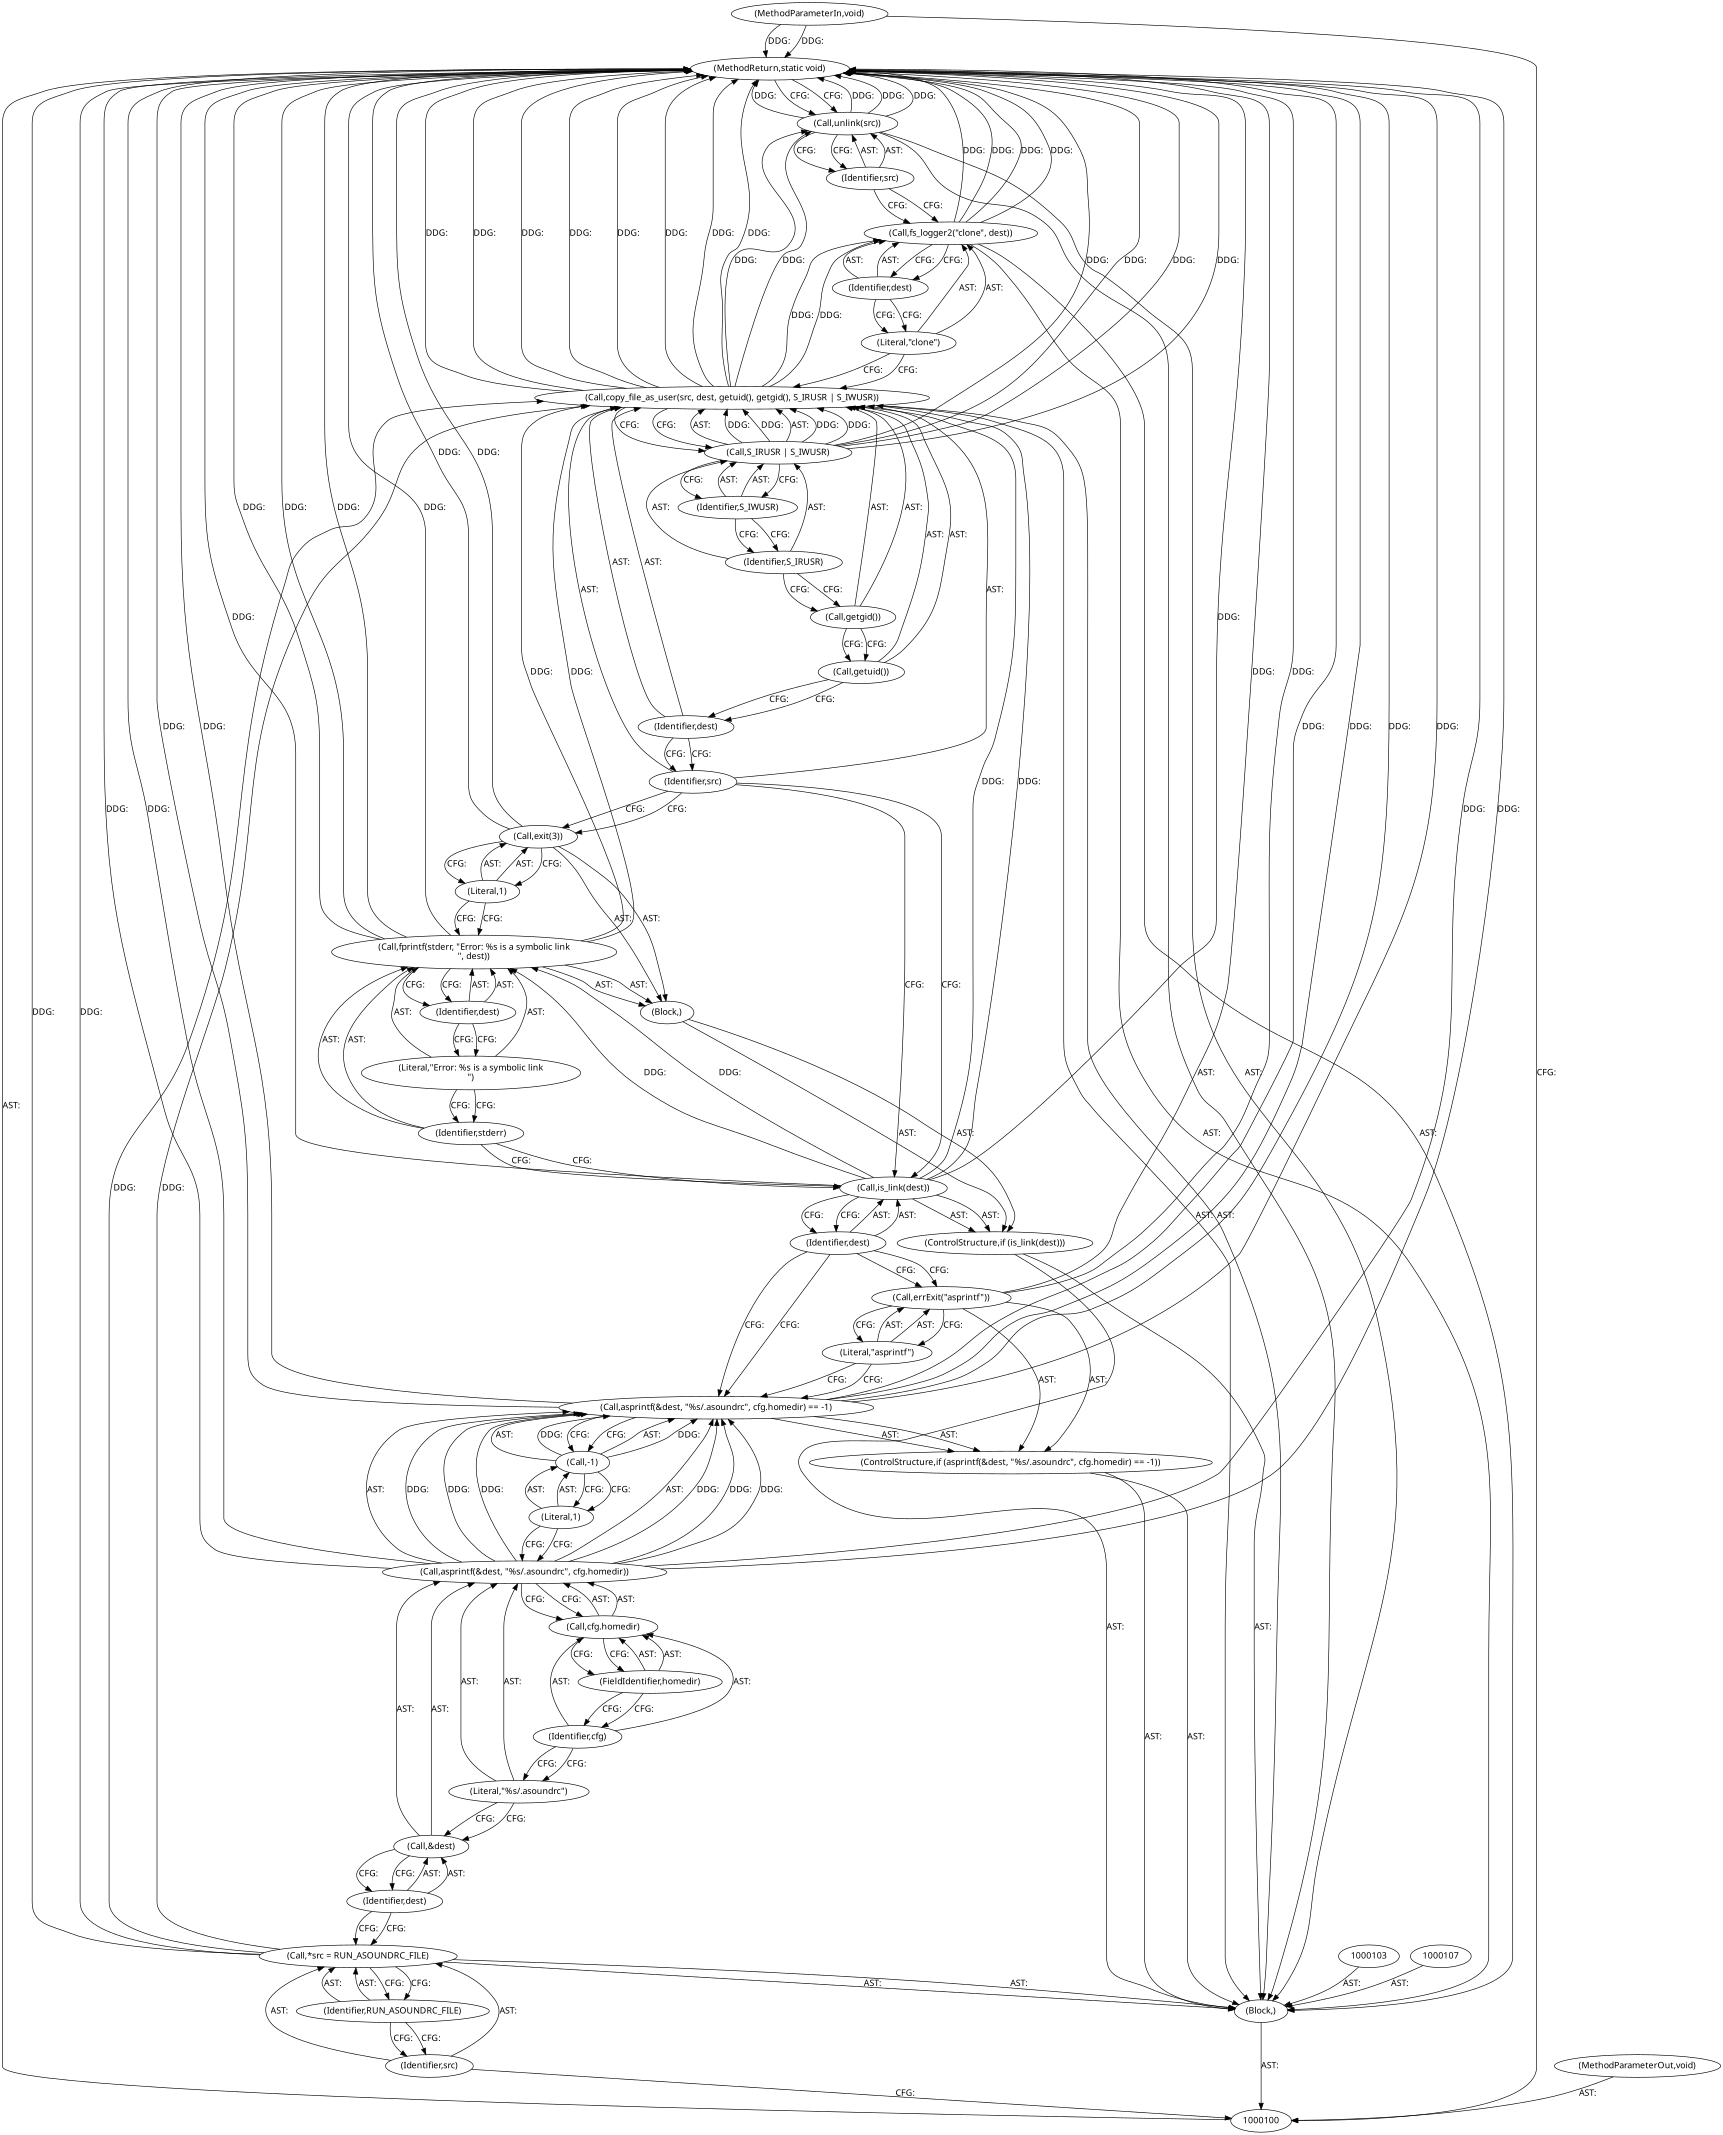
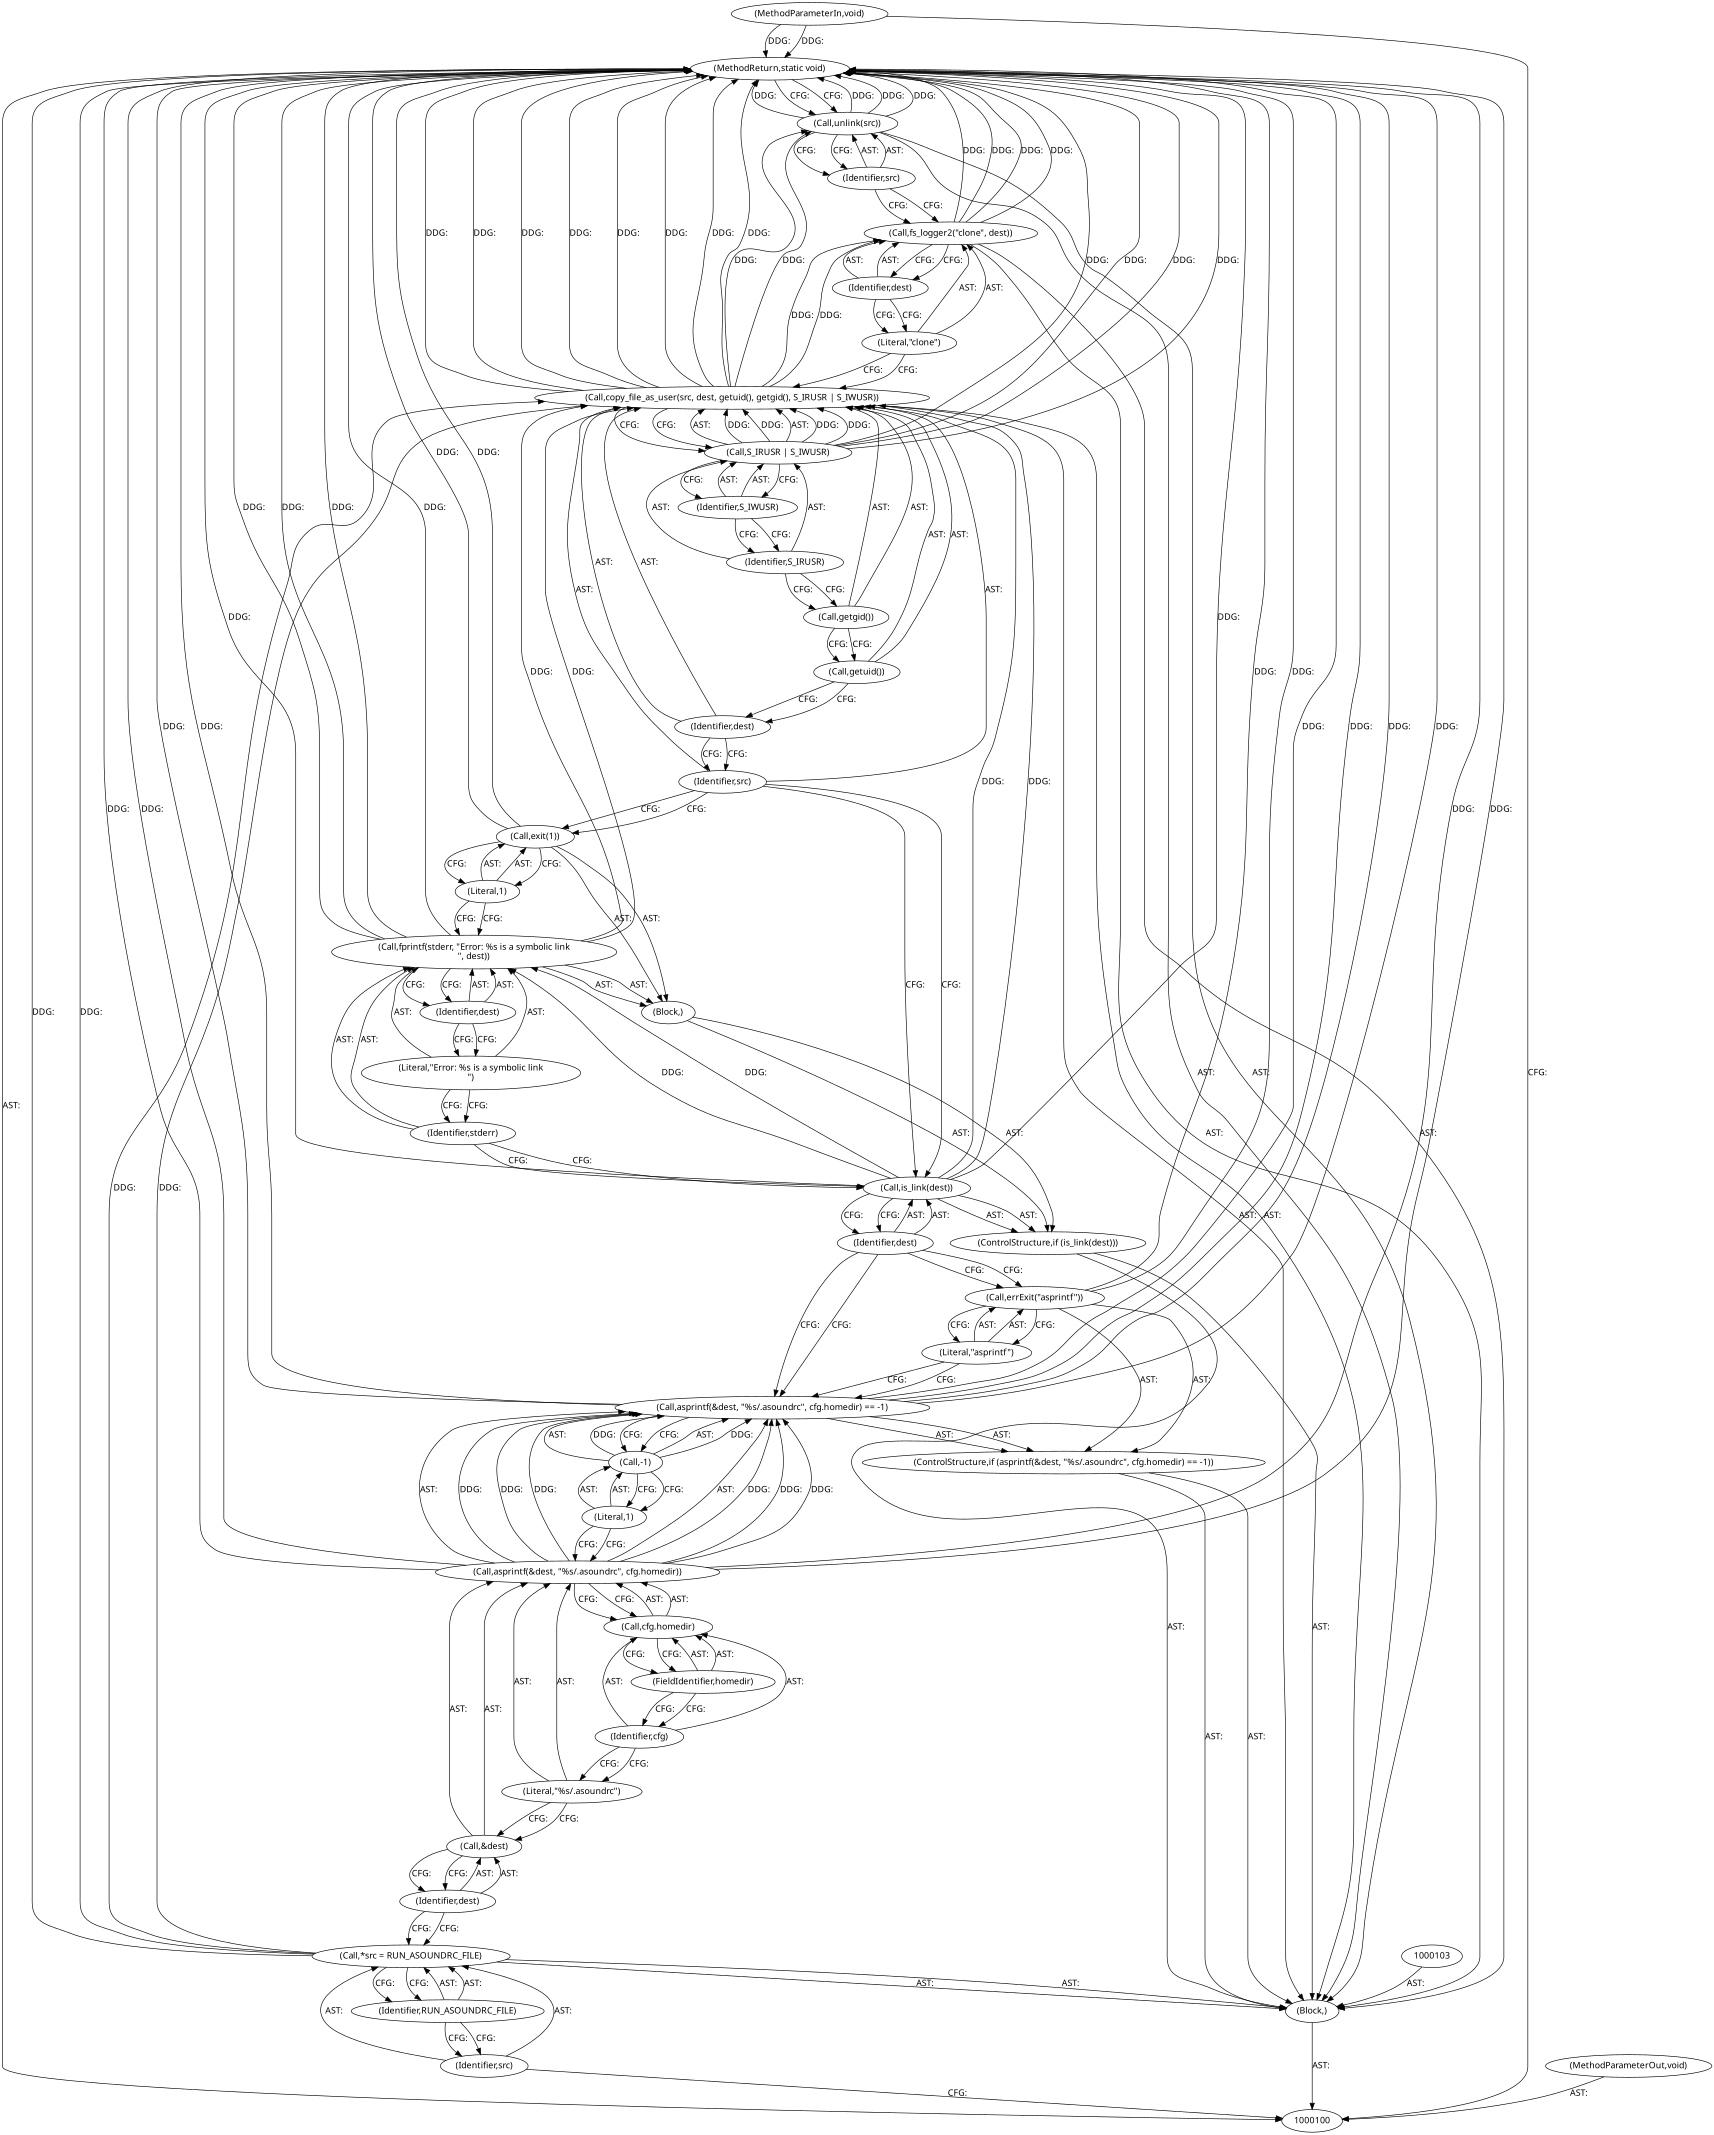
  digraph {
    fontname="Noto Sans"
    node [fontname="Noto Sans"]
    edge [fontname="Noto Sans"]
    n1 [label="(MethodReturn,static void)"]
    n2 [label="(Call,unlink(src))"]
    1000100
    n4 [label="(Block,)"]
    n5 [label="(Identifier,src)"]
    n6 [label="(MethodParameterIn,void)"]
    n7 [label="(MethodParameterOut,void)"]
    n8 [label="(Call,copy_file_as_user(src, dest, getuid(), getgid(), S_IRUSR | S_IWUSR))"]
    n9 [label="(Call,S_IRUSR | S_IWUSR)"]
    n10 [label="(Call,fs_logger2(\"clone\", dest))"]
    n11 [label="(Identifier,S_IWUSR)"]
    n12 [label="(Identifier,dest)"]
    n13 [label="(Identifier,src)"]
    n14 [label="(Call,is_link(dest))"]
-   n15 [label="(Call,exit(3))"]
+   n15 [label="(Call,exit(1))"]
    n16 [label="(ControlStructure,if (is_link(dest)))"]
    n17 [label="(Identifier,dest)"]
    n18 [label="(Call,fprintf(stderr, \"Error: %s is a symbolic link\n\", dest))"]
    n19 [label="(Block,)"]
    n20 [label="(Literal,1)"]
    n21 [label="(Identifier,dest)"]
    n22 [label="(Call,getuid())"]
    n23 [label="(Call,getgid())"]
    n24 [label="(Identifier,S_IRUSR)"]
    n25 [label="(Literal,\"clone\")"]
    n26 [label="(Identifier,RUN_ASOUNDRC_FILE)"]
    n27 [label="(Call,*src = RUN_ASOUNDRC_FILE)"]
    n28 [label="(Identifier,src)"]
    n29 [label="(ControlStructure,if (asprintf(&dest, \"%s/.asoundrc\", cfg.homedir) == -1))"]
    n30 [label="(Call,&dest)"]
    n31 [label="(Identifier,dest)"]
    n32 [label="(Call,asprintf(&dest, \"%s/.asoundrc\", cfg.homedir))"]
    n33 [label="(Call,cfg.homedir)"]
    n34 [label="(Call,asprintf(&dest, \"%s/.asoundrc\", cfg.homedir) == -1)"]
    n35 [label="(Literal,\"%s/.asoundrc\")"]
    n36 [label="(FieldIdentifier,homedir)"]
    n37 [label="(Identifier,cfg)"]
    n38 [label="(Call,-1)"]
    n39 [label="(Literal,1)"]
    n40 [label="(Literal,\"asprintf\")"]
    n41 [label="(Call,errExit(\"asprintf\"))"]
    n42 [label="(Identifier,dest)"]
    n43 [label="(Identifier,stderr)"]
    n44 [label="(Literal,\"Error: %s is a symbolic link\n\")"]
    1000103
-   1000107
    n1 -> n2 [label="CFG: "]
    n1 -> n2 [label="CFG: "]
-   1000100 -> n1 [label="AST: "]
+   n1 -> 1000100 [label="AST: "]
    n2 -> n1 [label="DDG: "]
    n2 -> n1 [label="DDG: "]
    n2 -> n1 [label="DDG: "]
    n2 -> n1 [label="DDG: "]
    n2 -> n4 [label="AST: "]
    n2 -> n4 [label="AST: "]
    n2 -> n5 [label="CFG: "]
    n2 -> n5 [label="CFG: "]
    n4 -> 1000100 [label="AST: "]
    n5 -> n2 [label="AST: "]
    n5 -> n2 [label="AST: "]
    n5 -> n10 [label="CFG: "]
    n5 -> n10 [label="CFG: "]
    n6 -> n1 [label="DDG: "]
    n6 -> n1 [label="DDG: "]
    n6 -> 1000100 [label="CFG: "]
    n7 -> 1000100 [label="AST: "]
    n8 -> n1 [label="DDG: "]
    n8 -> n1 [label="DDG: "]
    n8 -> n1 [label="DDG: "]
    n8 -> n1 [label="DDG: "]
    n8 -> n1 [label="DDG: "]
    n8 -> n1 [label="DDG: "]
    n8 -> n1 [label="DDG: "]
    n8 -> n1 [label="DDG: "]
    n8 -> n2 [label="DDG: "]
    n8 -> n2 [label="DDG: "]
    n8 -> n4 [label="AST: "]
    n8 -> n4 [label="AST: "]
    n8 -> n9 [label="CFG: "]
    n8 -> n9 [label="CFG: "]
    n8 -> n10 [label="DDG: "]
    n8 -> n10 [label="DDG: "]
    n9 -> n1 [label="DDG: "]
    n9 -> n1 [label="DDG: "]
    n9 -> n1 [label="DDG: "]
    n9 -> n1 [label="DDG: "]
    n9 -> n8 [label="AST: "]
    n9 -> n8 [label="DDG: "]
    n9 -> n8 [label="DDG: "]
    n9 -> n8 [label="AST: "]
    n9 -> n8 [label="DDG: "]
    n9 -> n8 [label="DDG: "]
    n9 -> n11 [label="CFG: "]
    n9 -> n11 [label="CFG: "]
    n10 -> n1 [label="DDG: "]
    n10 -> n1 [label="DDG: "]
    n10 -> n1 [label="DDG: "]
    n10 -> n1 [label="DDG: "]
    n10 -> n4 [label="AST: "]
    n10 -> n4 [label="AST: "]
    n10 -> n12 [label="CFG: "]
    n10 -> n12 [label="CFG: "]
    n11 -> n9 [label="AST: "]
    n11 -> n9 [label="AST: "]
    n11 -> n24 [label="CFG: "]
    n11 -> n24 [label="CFG: "]
    n12 -> n10 [label="AST: "]
    n12 -> n10 [label="AST: "]
    n12 -> n25 [label="CFG: "]
    n12 -> n25 [label="CFG: "]
    n13 -> n8 [label="AST: "]
    n13 -> n8 [label="AST: "]
    n13 -> n14 [label="CFG: "]
    n13 -> n14 [label="CFG: "]
    n13 -> n15 [label="CFG: "]
    n13 -> n15 [label="CFG: "]
    n14 -> n1 [label="DDG: "]
    n14 -> n1 [label="DDG: "]
    n14 -> n8 [label="DDG: "]
    n14 -> n8 [label="DDG: "]
    n14 -> n16 [label="AST: "]
    n14 -> n16 [label="AST: "]
    n14 -> n17 [label="CFG: "]
    n14 -> n17 [label="CFG: "]
    n14 -> n18 [label="DDG: "]
    n14 -> n18 [label="DDG: "]
    n15 -> n1 [label="DDG: "]
    n15 -> n1 [label="DDG: "]
    n15 -> n19 [label="AST: "]
    n15 -> n19 [label="AST: "]
    n15 -> n20 [label="CFG: "]
    n15 -> n20 [label="CFG: "]
    n16 -> n4 [label="AST: "]
    n16 -> n4 [label="AST: "]
    n17 -> n14 [label="AST: "]
    n17 -> n14 [label="AST: "]
    n17 -> n34 [label="CFG: "]
    n17 -> n34 [label="CFG: "]
    n17 -> n41 [label="CFG: "]
    n17 -> n41 [label="CFG: "]
    n18 -> n1 [label="DDG: "]
    n18 -> n1 [label="DDG: "]
    n18 -> n1 [label="DDG: "]
    n18 -> n1 [label="DDG: "]
    n18 -> n8 [label="DDG: "]
    n18 -> n8 [label="DDG: "]
    n18 -> n19 [label="AST: "]
    n18 -> n19 [label="AST: "]
    n18 -> n42 [label="CFG: "]
    n18 -> n42 [label="CFG: "]
    n19 -> n16 [label="AST: "]
    n19 -> n16 [label="AST: "]
    n20 -> n15 [label="AST: "]
    n20 -> n15 [label="AST: "]
    n20 -> n18 [label="CFG: "]
    n20 -> n18 [label="CFG: "]
    n21 -> n8 [label="AST: "]
    n21 -> n8 [label="AST: "]
    n21 -> n13 [label="CFG: "]
    n21 -> n13 [label="CFG: "]
    n22 -> n8 [label="AST: "]
    n22 -> n8 [label="AST: "]
    n22 -> n21 [label="CFG: "]
    n22 -> n21 [label="CFG: "]
    n23 -> n8 [label="AST: "]
    n23 -> n8 [label="AST: "]
    n23 -> n22 [label="CFG: "]
    n23 -> n22 [label="CFG: "]
    n24 -> n9 [label="AST: "]
    n24 -> n9 [label="AST: "]
    n24 -> n23 [label="CFG: "]
    n24 -> n23 [label="CFG: "]
    n25 -> n8 [label="CFG: "]
    n25 -> n8 [label="CFG: "]
    n25 -> n10 [label="AST: "]
    n25 -> n10 [label="AST: "]
    n26 -> n27 [label="AST: "]
    n26 -> n27 [label="AST: "]
    n26 -> n28 [label="CFG: "]
    n26 -> n28 [label="CFG: "]
    n27 -> n1 [label="DDG: "]
    n27 -> n1 [label="DDG: "]
    n27 -> n4 [label="AST: "]
    n27 -> n4 [label="AST: "]
    n27 -> n8 [label="DDG: "]
    n27 -> n8 [label="DDG: "]
    n27 -> n26 [label="CFG: "]
    n27 -> n26 [label="CFG: "]
    n28 -> 1000100 [label="CFG: "]
    n28 -> n27 [label="AST: "]
    n28 -> n27 [label="AST: "]
    n29 -> n4 [label="AST: "]
    n29 -> n4 [label="AST: "]
    n30 -> n31 [label="CFG: "]
    n30 -> n31 [label="CFG: "]
    n30 -> n32 [label="AST: "]
    n30 -> n32 [label="AST: "]
    n31 -> n27 [label="CFG: "]
    n31 -> n27 [label="CFG: "]
    n31 -> n30 [label="AST: "]
    n31 -> n30 [label="AST: "]
    n32 -> n1 [label="DDG: "]
    n32 -> n1 [label="DDG: "]
    n32 -> n1 [label="DDG: "]
    n32 -> n1 [label="DDG: "]
    n32 -> n33 [label="CFG: "]
    n32 -> n33 [label="CFG: "]
    n32 -> n34 [label="AST: "]
    n32 -> n34 [label="DDG: "]
    n32 -> n34 [label="DDG: "]
    n32 -> n34 [label="DDG: "]
    n32 -> n34 [label="AST: "]
    n32 -> n34 [label="DDG: "]
    n32 -> n34 [label="DDG: "]
    n32 -> n34 [label="DDG: "]
    n33 -> n32 [label="AST: "]
    n33 -> n32 [label="AST: "]
    n33 -> n36 [label="CFG: "]
    n33 -> n36 [label="CFG: "]
    n34 -> n1 [label="DDG: "]
    n34 -> n1 [label="DDG: "]
    n34 -> n1 [label="DDG: "]
    n34 -> n1 [label="DDG: "]
    n34 -> n1 [label="DDG: "]
    n34 -> n1 [label="DDG: "]
    n34 -> n29 [label="AST: "]
    n34 -> n29 [label="AST: "]
    n34 -> n38 [label="CFG: "]
    n34 -> n38 [label="CFG: "]
    n35 -> n30 [label="CFG: "]
    n35 -> n30 [label="CFG: "]
    n35 -> n32 [label="AST: "]
    n35 -> n32 [label="AST: "]
    n36 -> n33 [label="AST: "]
    n36 -> n33 [label="AST: "]
    n36 -> n37 [label="CFG: "]
    n36 -> n37 [label="CFG: "]
    n37 -> n33 [label="AST: "]
    n37 -> n33 [label="AST: "]
    n37 -> n35 [label="CFG: "]
    n37 -> n35 [label="CFG: "]
    n38 -> n34 [label="AST: "]
    n38 -> n34 [label="DDG: "]
    n38 -> n34 [label="AST: "]
    n38 -> n34 [label="DDG: "]
    n38 -> n39 [label="CFG: "]
    n38 -> n39 [label="CFG: "]
    n39 -> n32 [label="CFG: "]
    n39 -> n32 [label="CFG: "]
    n39 -> n38 [label="AST: "]
    n39 -> n38 [label="AST: "]
    n40 -> n34 [label="CFG: "]
    n40 -> n34 [label="CFG: "]
    n40 -> n41 [label="AST: "]
    n40 -> n41 [label="AST: "]
    n41 -> n1 [label="DDG: "]
    n41 -> n1 [label="DDG: "]
    n41 -> n29 [label="AST: "]
    n41 -> n29 [label="AST: "]
    n41 -> n40 [label="CFG: "]
    n41 -> n40 [label="CFG: "]
    n42 -> n18 [label="AST: "]
    n42 -> n18 [label="AST: "]
    n42 -> n44 [label="CFG: "]
    n42 -> n44 [label="CFG: "]
    n43 -> n14 [label="CFG: "]
    n43 -> n14 [label="CFG: "]
    n43 -> n18 [label="AST: "]
    n43 -> n18 [label="AST: "]
    n44 -> n18 [label="AST: "]
    n44 -> n18 [label="AST: "]
    n44 -> n43 [label="CFG: "]
    n44 -> n43 [label="CFG: "]
    1000103 -> n4 [label="AST: "]
-   1000107 -> n4 [label="AST: "]
  }
